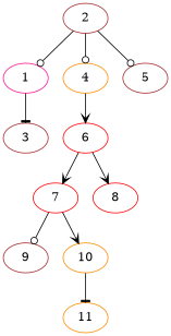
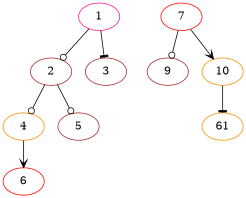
  digraph {
    node [alpha=0.02 color=brown]
    edge [arrowhead=odot]
    1 [color=deeppink expect_size=8908756225541532]
    2 [alpha=0.14 expect_size=2438096390971195392]
    3 [alpha=0.09 expect_size=163796933277610816]
    4 [alpha=0.04 color=darkorange expect_size=150436827032315296]
    5 [expect_size=36168703704414814208]
    6 [alpha=0.00 color=red expect_size=230655498034671744]
    7 [alpha=0.01 color=red expect_size=15602412925231544]
-   8 [alpha=0.09 color=red expect_size=57828667771997650944]
    9 [alpha=0.03 expect_size=421889741621744]
    10 [alpha=0.14 color=darkorange expect_size=184545703740482]
-   11 [alpha=0.12 color=darkorange expect_size=10790470587428050]
-   2 -> 1
+   11 [alpha=0.12 color=darkorange expect_size=10790470587428050 label=61]
+   1 -> 2
    1 -> 3 [arrowhead=tee]
    2 -> 4
    2 -> 5
    4 -> 6 [arrowhead=vee]
-   6 -> 7 [arrowhead=vee]
-   6 -> 8 [arrowhead=vee]
    7 -> 9
    7 -> 10 [arrowhead=vee]
    10 -> 11 [arrowhead=tee]
  }
